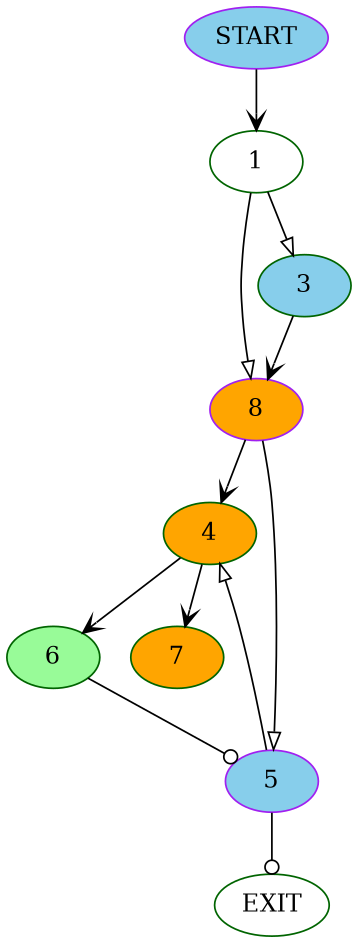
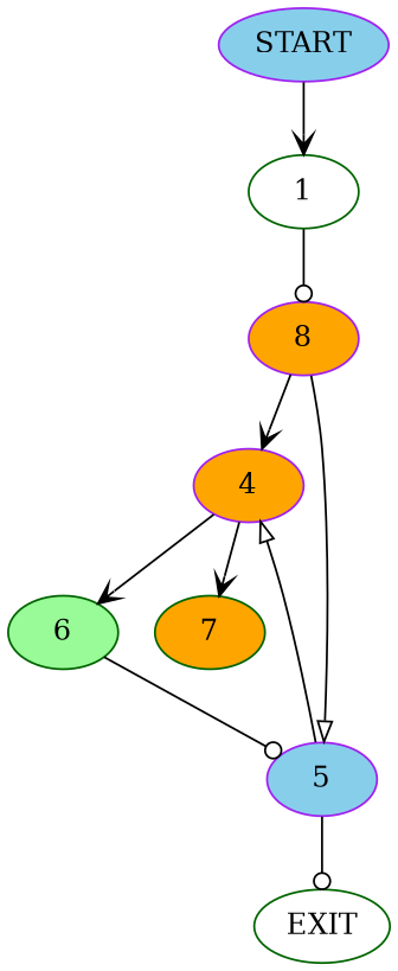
  digraph {
    node [color=darkgreen fillcolor=skyblue style=filled]
    edge [arrowhead=vee]
    n1 [color=purple label=START]
    1 [fillcolor=white]
    n3 [color=purple fillcolor=orange label=8]
-   3
    n5 [fillcolor=white label=EXIT]
-   4 [fillcolor=orange]
+   4 [color=purple fillcolor=orange]
    5 [color=purple]
    6 [fillcolor=palegreen]
    7 [fillcolor=orange]
    n1 -> 1
-   1 -> n3 [arrowhead=onormal]
-   1 -> 3 [arrowhead=onormal]
+   1 -> n3 [arrowhead=odot]
    n3 -> 4
    n3 -> 5 [arrowhead=onormal]
-   3 -> n3
    4 -> 6
    4 -> 7
    5 -> n5 [arrowhead=odot]
    5 -> 4 [arrowhead=onormal]
    6 -> 5 [arrowhead=odot]
  }
